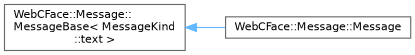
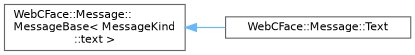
  digraph {
    rankdir=LR
    node [color=grey40 fillcolor=white fontname=Helvetica fontsize=10 shape=box style=filled]
    n1 [height=0.2 label="WebCFace::Message::\lMessageBase\< MessageKind\l::text \>" width=0.4]
-   n2 [height=0.2 label="WebCFace::Message::Message" width=0.4]
+   n2 [height=0.2 label="WebCFace::Message::Text" width=0.4]
    n1 -> n2 [color=steelblue1 dir=back fontname=Helvetica fontsize=10 labelfontname=Helvetica labelfontsize=10 style=solid]
  }
